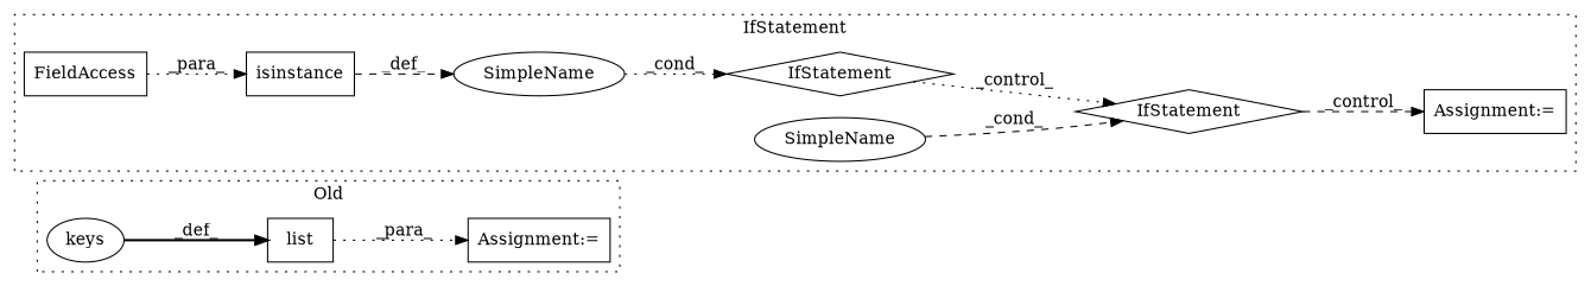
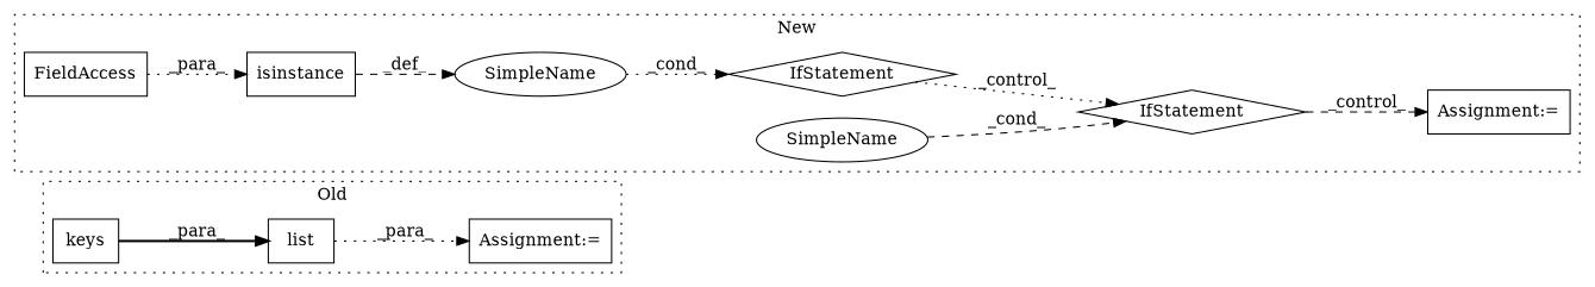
  digraph {
    rankdir=LR
    node [a=32 shape=box]
    edge [style=dotted]
-   n1 [l=6 label=keys s=13143 shape=ellipse]
+   n1 [l=6 label=keys s=13143]
    n2 [a=7 l=1 label="Assignment:=" s=13119]
    n3 [l="5,1" label=list s="13134,13149"]
    n4 [l="11,1" label=isinstance s="13087,13109"]
    n5 [a=25 l="4,2" label=IfStatement s="13083,13110" shape=diamond]
    n6 [a=42 label=SimpleName shape=ellipse]
    n7 [a=25 l="4,2" label=IfStatement s="13265,13292" shape=diamond]
    n8 [a=22 l=4 label=FieldAccess s=13105]
    n9 [a=7 l=1 label="Assignment:=" s=13309]
    n10 [a=42 label=SimpleName shape=ellipse]
    subgraph cluster_1 {
      label=Old
      style=dotted
      n1
      n2
      n3
    }
    subgraph cluster_2 {
-     label=IfStatement
+     label=New
      style=dotted
      n4
      n5
      n6
      n7
      n8
      n9
      n10
    }
-   n1 -> n3 [label=_def_ style=bold]
+   n1 -> n3 [label=_para_ style=bold]
    n3 -> n2 [label=_para_]
    n4 -> n6 [label=_def_ style=dashed]
    n5 -> n7 [label=_control_]
    n6 -> n5 [label=_cond_]
    n7 -> n9 [label=_control_ style=dashed]
    n8 -> n4 [label=_para_]
    n10 -> n7 [label=_cond_ style=dashed]
  }
